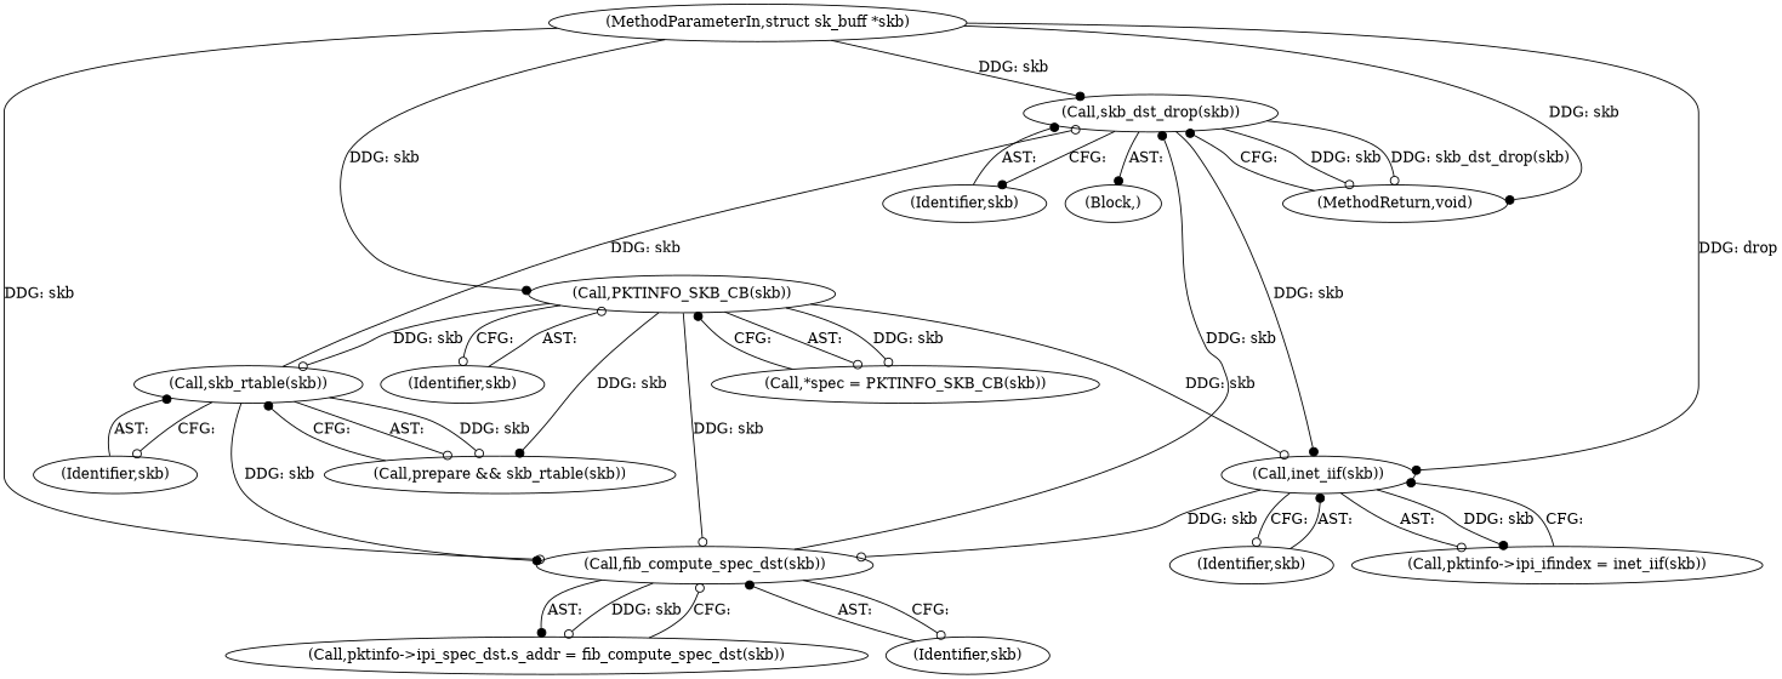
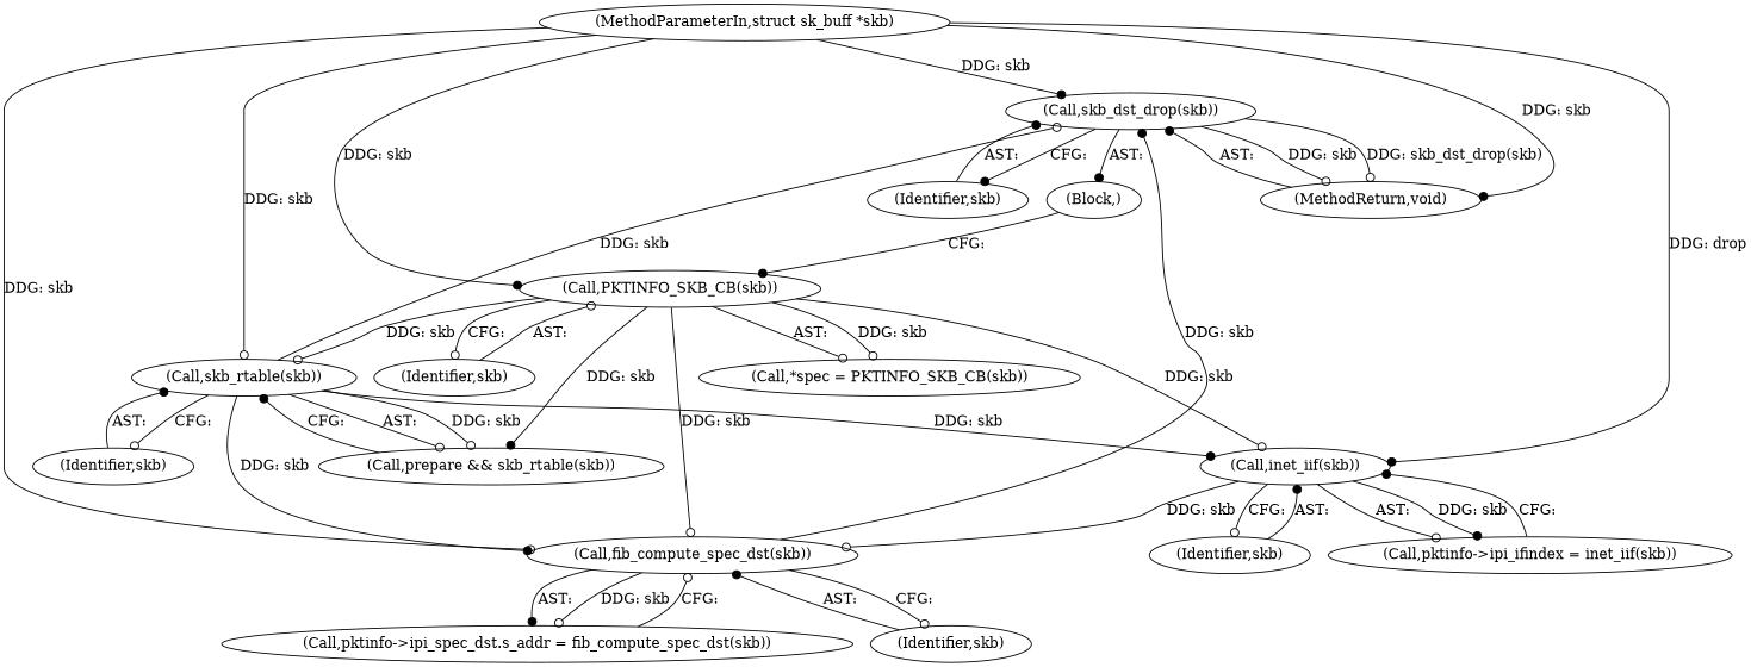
  digraph {
    edge [arrowhead=odot]
    n1 [label="(Call,skb_dst_drop(skb))"]
    n2 [label="(Block,)"]
    n3 [label="(MethodReturn,void)"]
    n4 [label="(Identifier,skb)"]
    n5 [label="(Call,skb_rtable(skb))"]
    n6 [label="(Call,fib_compute_spec_dst(skb))"]
    n7 [label="(Call,inet_iif(skb))"]
    n8 [label="(Call,prepare && skb_rtable(skb))"]
    n9 [label="(Identifier,skb)"]
    n10 [label="(Call,pktinfo->ipi_spec_dst.s_addr = fib_compute_spec_dst(skb))"]
    n11 [label="(Identifier,skb)"]
    n12 [label="(Identifier,skb)"]
    n13 [label="(Call,pktinfo->ipi_ifindex = inet_iif(skb))"]
    n14 [label="(Call,PKTINFO_SKB_CB(skb))"]
    n15 [label="(Call,*spec = PKTINFO_SKB_CB(skb))"]
    n16 [label="(Identifier,skb)"]
    n17 [label="(MethodParameterIn,struct sk_buff *skb)"]
    n1 -> n2 [arrowhead=dot label="AST: "]
    n1 -> n3 [label="DDG: skb"]
    n1 -> n3 [label="DDG: skb_dst_drop(skb)"]
    n1 -> n4 [arrowhead=dot label="CFG: "]
-   n3 -> n1 [arrowhead=dot label="CFG: "]
+   n3 -> n1 [arrowhead=dot label="AST: "]
    n4 -> n1 [arrowhead=dot label="AST: "]
    n5 -> n1 [label="DDG: skb"]
    n5 -> n6 [arrowhead=dot label="DDG: skb"]
-   n1 -> n7 [arrowhead=dot label="DDG: skb"]
+   n5 -> n7 [arrowhead=dot label="DDG: skb"]
    n5 -> n8 [label="AST: "]
    n5 -> n8 [label="DDG: skb"]
    n5 -> n9 [label="CFG: "]
    n6 -> n1 [arrowhead=dot label="DDG: skb"]
    n6 -> n10 [arrowhead=dot label="AST: "]
    n6 -> n10 [label="DDG: skb"]
    n6 -> n11 [label="CFG: "]
    n7 -> n6 [label="DDG: skb"]
    n7 -> n12 [label="CFG: "]
    n7 -> n13 [label="AST: "]
    n7 -> n13 [arrowhead=dot label="DDG: skb"]
    n8 -> n5 [arrowhead=dot label="CFG: "]
    n9 -> n5 [arrowhead=dot label="AST: "]
    n10 -> n6 [label="CFG: "]
    n11 -> n6 [arrowhead=dot label="AST: "]
    n12 -> n7 [arrowhead=dot label="AST: "]
    n13 -> n7 [arrowhead=dot label="CFG: "]
    n14 -> n5 [label="DDG: skb"]
    n14 -> n6 [label="DDG: skb"]
    n14 -> n7 [label="DDG: skb"]
    n14 -> n8 [arrowhead=dot label="DDG: skb"]
    n14 -> n15 [label="AST: "]
    n14 -> n15 [label="DDG: skb"]
    n14 -> n16 [label="CFG: "]
-   n15 -> n14 [arrowhead=dot label="CFG: "]
+   n2 -> n14 [arrowhead=dot label="CFG: "]
    n16 -> n14 [label="AST: "]
    n17 -> n1 [arrowhead=dot label="DDG: skb"]
    n17 -> n3 [arrowhead=dot label="DDG: skb"]
+   n17 -> n5 [label="DDG: skb"]
    n17 -> n6 [label="DDG: skb"]
    n17 -> n7 [arrowhead=dot label="DDG: drop"]
    n17 -> n14 [arrowhead=dot label="DDG: skb"]
  }
